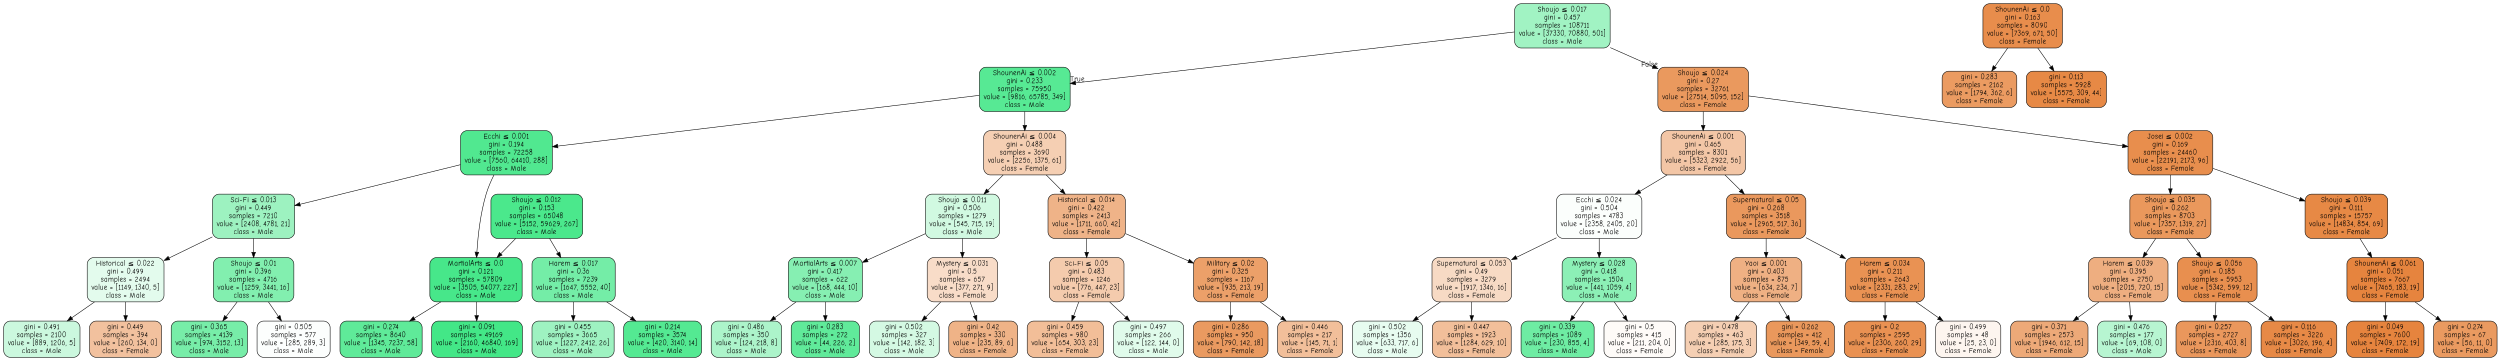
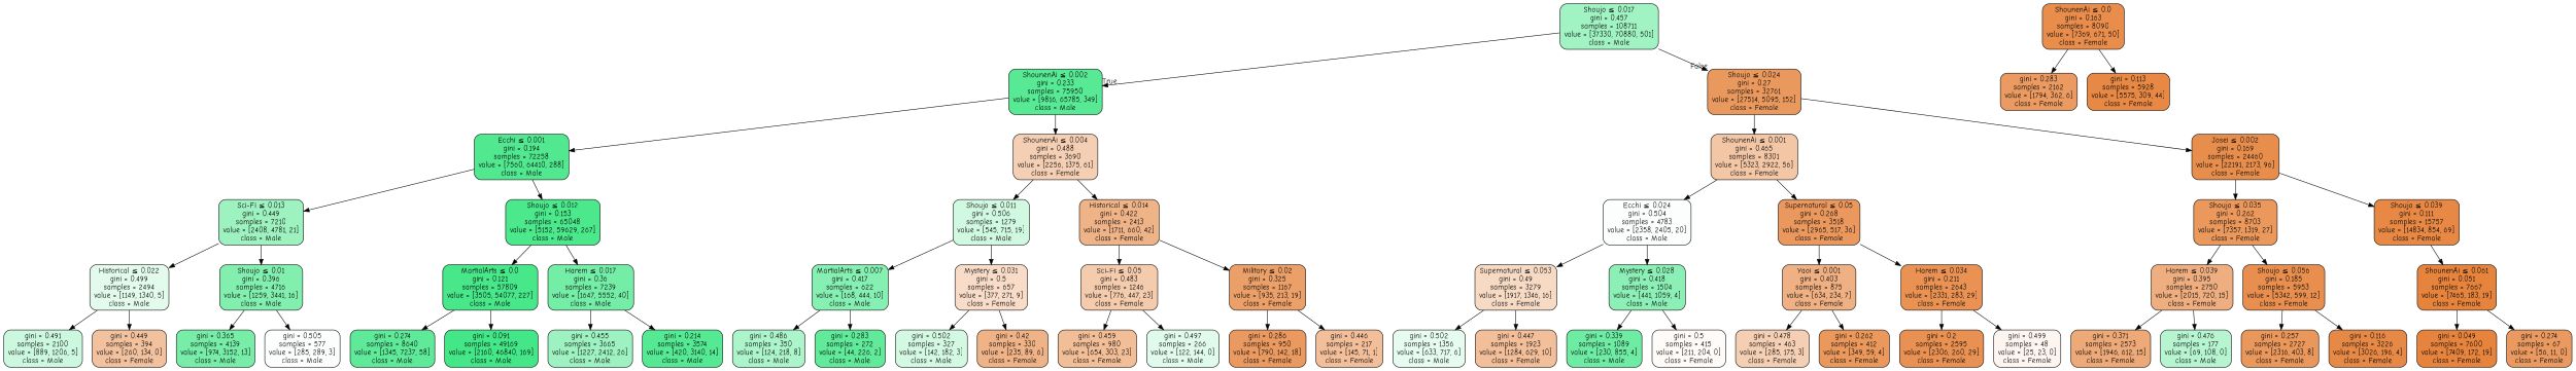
  digraph {
    fontname="Comic Neue"
    node [color=black fillcolor="#e5813961" fontname="Comic Neue" shape=box style="filled, rounded"]
    edge [fontname="Comic Neue"]
    n1 [fillcolor="#39e58178" label=<Shoujo &le; 0.017<br/>gini = 0.457<br/>samples = 108711<br/>value = [37330, 70880, 501]<br/>class = Male>]
    n2 [fillcolor="#39e581d8" label=<ShounenAi &le; 0.002<br/>gini = 0.233<br/>samples = 75950<br/>value = [9816, 65785, 349]<br/>class = Male>]
    n3 [fillcolor="#e58139cf" label=<Shoujo &le; 0.024<br/>gini = 0.27<br/>samples = 32761<br/>value = [27514, 5095, 152]<br/>class = Female>]
    n4 [fillcolor="#39e581e0" label=<Ecchi &le; 0.001<br/>gini = 0.194<br/>samples = 72258<br/>value = [7560, 64410, 288]<br/>class = Male>]
    n5 [label=<ShounenAi &le; 0.004<br/>gini = 0.488<br/>samples = 3690<br/>value = [2256, 1375, 61]<br/>class = Female>]
    n6 [fillcolor="#e5813972" label=<ShounenAi &le; 0.001<br/>gini = 0.465<br/>samples = 8301<br/>value = [5323, 2922, 56]<br/>class = Female>]
    n7 [fillcolor="#e58139e5" label=<Josei &le; 0.002<br/>gini = 0.169<br/>samples = 24460<br/>value = [22191, 2173, 96]<br/>class = Female>]
    n8 [fillcolor="#39e5817e" label=<Sci-Fi &le; 0.013<br/>gini = 0.449<br/>samples = 7210<br/>value = [2408, 4781, 21]<br/>class = Male>]
    n9 [fillcolor="#39e581e8" label=<Shoujo &le; 0.012<br/>gini = 0.153<br/>samples = 65048<br/>value = [5152, 59629, 267]<br/>class = Male>]
    n10 [fillcolor="#39e5813b" label=<Shoujo &le; 0.011<br/>gini = 0.506<br/>samples = 1279<br/>value = [545, 715, 19]<br/>class = Male>]
    n11 [fillcolor="#e5813999" label=<Historical &le; 0.014<br/>gini = 0.422<br/>samples = 2413<br/>value = [1711, 660, 42]<br/>class = Female>]
    n12 [fillcolor="#39e58124" label=<Historical &le; 0.022<br/>gini = 0.499<br/>samples = 2494<br/>value = [1149, 1340, 5]<br/>class = Male>]
    n13 [fillcolor="#39e581a1" label=<Shoujo &le; 0.01<br/>gini = 0.396<br/>samples = 4716<br/>value = [1259, 3441, 16]<br/>class = Male>]
    n14 [fillcolor="#39e581ed" label=<MartialArts &le; 0.0<br/>gini = 0.121<br/>samples = 57809<br/>value = [3505, 54077, 227]<br/>class = Male>]
    n15 [fillcolor="#39e581b2" label=<Harem &le; 0.017<br/>gini = 0.36<br/>samples = 7239<br/>value = [1647, 5552, 40]<br/>class = Male>]
    n16 [fillcolor="#39e58143" label=<gini = 0.491<br/>samples = 2100<br/>value = [889, 1206, 5]<br/>class = Male>]
    n17 [fillcolor="#e581397c" label=<gini = 0.449<br/>samples = 394<br/>value = [260, 134, 0]<br/>class = Female>]
    n18 [fillcolor="#39e581af" label=<gini = 0.365<br/>samples = 4139<br/>value = [974, 3152, 13]<br/>class = Male>]
    n19 [fillcolor="#39e58103" label=<gini = 0.505<br/>samples = 577<br/>value = [285, 289, 3]<br/>class = Male>]
    n20 [fillcolor="#39e581ce" label=<gini = 0.274<br/>samples = 8640<br/>value = [1345, 7237, 58]<br/>class = Male>]
    n21 [fillcolor="#39e581f2" label=<gini = 0.091<br/>samples = 49169<br/>value = [2160, 46840, 169]<br/>class = Male>]
    n22 [fillcolor="#39e5817c" label=<gini = 0.455<br/>samples = 3665<br/>value = [1227, 2412, 26]<br/>class = Male>]
    n23 [fillcolor="#39e581dc" label=<gini = 0.214<br/>samples = 3574<br/>value = [420, 3140, 14]<br/>class = Male>]
    n24 [fillcolor="#39e5819b" label=<MartialArts &le; 0.007<br/>gini = 0.417<br/>samples = 622<br/>value = [168, 444, 10]<br/>class = Male>]
    n25 [fillcolor="#e5813946" label=<Mystery &le; 0.031<br/>gini = 0.5<br/>samples = 657<br/>value = [377, 271, 9]<br/>class = Female>]
    n26 [fillcolor="#e5813969" label=<Sci-Fi &le; 0.05<br/>gini = 0.483<br/>samples = 1246<br/>value = [776, 447, 23]<br/>class = Female>]
    n27 [fillcolor="#e58139c1" label=<Military &le; 0.02<br/>gini = 0.325<br/>samples = 1167<br/>value = [935, 213, 19]<br/>class = Female>]
    n28 [fillcolor="#39e5816a" label=<gini = 0.486<br/>samples = 350<br/>value = [124, 218, 8]<br/>class = Male>]
    n29 [fillcolor="#39e581cc" label=<gini = 0.283<br/>samples = 272<br/>value = [44, 226, 2]<br/>class = Male>]
    n30 [fillcolor="#39e58137" label=<gini = 0.502<br/>samples = 327<br/>value = [142, 182, 3]<br/>class = Male>]
    n31 [fillcolor="#e581399a" label=<gini = 0.42<br/>samples = 330<br/>value = [235, 89, 6]<br/>class = Female>]
    n32 [fillcolor="#e5813984" label=<gini = 0.459<br/>samples = 980<br/>value = [654, 303, 23]<br/>class = Female>]
    n33 [fillcolor="#39e58127" label=<gini = 0.497<br/>samples = 266<br/>value = [122, 144, 0]<br/>class = Male>]
    n34 [fillcolor="#e58139cd" label=<gini = 0.286<br/>samples = 950<br/>value = [790, 142, 18]<br/>class = Female>]
    n35 [fillcolor="#e5813981" label=<gini = 0.446<br/>samples = 217<br/>value = [145, 71, 1]<br/>class = Female>]
    n36 [fillcolor="#39e58105" label=<Ecchi &le; 0.024<br/>gini = 0.504<br/>samples = 4783<br/>value = [2358, 2405, 20]<br/>class = Male>]
    n37 [fillcolor="#e58139d0" label=<Supernatural &le; 0.05<br/>gini = 0.268<br/>samples = 3518<br/>value = [2965, 517, 36]<br/>class = Female>]
    n38 [fillcolor="#e58139d1" label=<Shoujo &le; 0.035<br/>gini = 0.262<br/>samples = 8703<br/>value = [7357, 1319, 27]<br/>class = Female>]
    n39 [fillcolor="#e58139ef" label=<Shoujo &le; 0.039<br/>gini = 0.111<br/>samples = 15757<br/>value = [14834, 854, 69]<br/>class = Female>]
    n40 [fillcolor="#e581394b" label=<Supernatural &le; 0.053<br/>gini = 0.49<br/>samples = 3279<br/>value = [1917, 1346, 16]<br/>class = Female>]
    n41 [fillcolor="#39e58194" label=<Mystery &le; 0.028<br/>gini = 0.418<br/>samples = 1504<br/>value = [441, 1059, 4]<br/>class = Male>]
    n42 [fillcolor="#e581399f" label=<Yaoi &le; 0.001<br/>gini = 0.403<br/>samples = 875<br/>value = [634, 234, 7]<br/>class = Female>]
    n43 [fillcolor="#e58139dd" label=<Harem &le; 0.034<br/>gini = 0.211<br/>samples = 2643<br/>value = [2331, 283, 29]<br/>class = Female>]
    n44 [fillcolor="#39e5811e" label=<gini = 0.502<br/>samples = 1356<br/>value = [633, 717, 6]<br/>class = Male>]
    n45 [fillcolor="#e5813981" label=<gini = 0.447<br/>samples = 1923<br/>value = [1284, 629, 10]<br/>class = Female>]
    n46 [fillcolor="#39e581ba" label=<gini = 0.339<br/>samples = 1089<br/>value = [230, 855, 4]<br/>class = Male>]
    n47 [fillcolor="#e5813908" label=<gini = 0.5<br/>samples = 415<br/>value = [211, 204, 0]<br/>class = Female>]
    n48 [label=<gini = 0.478<br/>samples = 463<br/>value = [285, 175, 3]<br/>class = Female>]
    n49 [fillcolor="#e58139d1" label=<gini = 0.262<br/>samples = 412<br/>value = [349, 59, 4]<br/>class = Female>]
    n50 [fillcolor="#e58139df" label=<gini = 0.2<br/>samples = 2595<br/>value = [2306, 260, 29]<br/>class = Female>]
    n51 [fillcolor="#e5813914" label=<gini = 0.499<br/>samples = 48<br/>value = [25, 23, 0]<br/>class = Female>]
    n52 [fillcolor="#e58139a3" label=<Harem &le; 0.039<br/>gini = 0.395<br/>samples = 2750<br/>value = [2015, 720, 15]<br/>class = Female>]
    n53 [fillcolor="#e58139e2" label=<Shoujo &le; 0.056<br/>gini = 0.185<br/>samples = 5953<br/>value = [5342, 599, 12]<br/>class = Female>]
    n54 [fillcolor="#e58139f8" label=<ShounenAi &le; 0.061<br/>gini = 0.051<br/>samples = 7667<br/>value = [7465, 183, 19]<br/>class = Female>]
    n55 [fillcolor="#e58139ad" label=<gini = 0.371<br/>samples = 2573<br/>value = [1946, 612, 15]<br/>class = Female>]
    n56 [fillcolor="#39e5815c" label=<gini = 0.476<br/>samples = 177<br/>value = [69, 108, 0]<br/>class = Male>]
    n57 [fillcolor="#e58139d2" label=<gini = 0.257<br/>samples = 2727<br/>value = [2316, 403, 8]<br/>class = Female>]
    n58 [fillcolor="#e58139ee" label=<gini = 0.116<br/>samples = 3226<br/>value = [3026, 196, 4]<br/>class = Female>]
    n59 [fillcolor="#e58139e6" label=<ShounenAi &le; 0.0<br/>gini = 0.163<br/>samples = 8090<br/>value = [7369, 671, 50]<br/>class = Female>]
    n60 [fillcolor="#e58139cb" label=<gini = 0.283<br/>samples = 2162<br/>value = [1794, 362, 6]<br/>class = Female>]
    n61 [fillcolor="#e58139ef" label=<gini = 0.113<br/>samples = 5928<br/>value = [5575, 309, 44]<br/>class = Female>]
    n62 [fillcolor="#e58139f8" label=<gini = 0.049<br/>samples = 7600<br/>value = [7409, 172, 19]<br/>class = Female>]
    n63 [fillcolor="#e58139cd" label=<gini = 0.274<br/>samples = 67<br/>value = [56, 11, 0]<br/>class = Female>]
    n1 -> n2 [headlabel=True labelangle=45 labeldistance=2.5]
    n1 -> n3 [headlabel=False labelangle=-45 labeldistance=2.5]
    n2 -> n4
    n2 -> n5
    n3 -> n6
    n3 -> n7
    n4 -> n8
-   n4 -> n14
+   n4 -> n9
    n5 -> n10
    n5 -> n11
    n6 -> n36
    n6 -> n37
    n7 -> n38
    n7 -> n39
    n8 -> n12
    n8 -> n13
    n9 -> n14
    n9 -> n15
    n10 -> n24
    n10 -> n25
    n11 -> n26
    n11 -> n27
    n12 -> n16
    n12 -> n17
    n13 -> n18
    n13 -> n19
    n14 -> n20
    n14 -> n21
    n15 -> n22
    n15 -> n23
    n24 -> n28
    n24 -> n29
    n25 -> n30
    n25 -> n31
    n26 -> n32
    n26 -> n33
    n27 -> n34
    n27 -> n35
    n36 -> n40
    n36 -> n41
    n37 -> n42
    n37 -> n43
    n38 -> n52
    n38 -> n53
    n39 -> n54
    n40 -> n44
    n40 -> n45
    n41 -> n46
    n41 -> n47
    n42 -> n48
    n42 -> n49
    n43 -> n50
    n43 -> n51
    n52 -> n55
    n52 -> n56
    n53 -> n57
    n53 -> n58
    n54 -> n62
    n54 -> n63
    n59 -> n60
    n59 -> n61
  }
